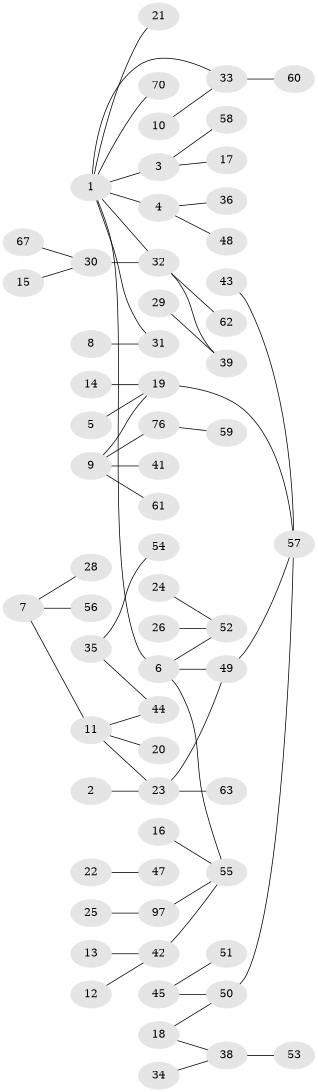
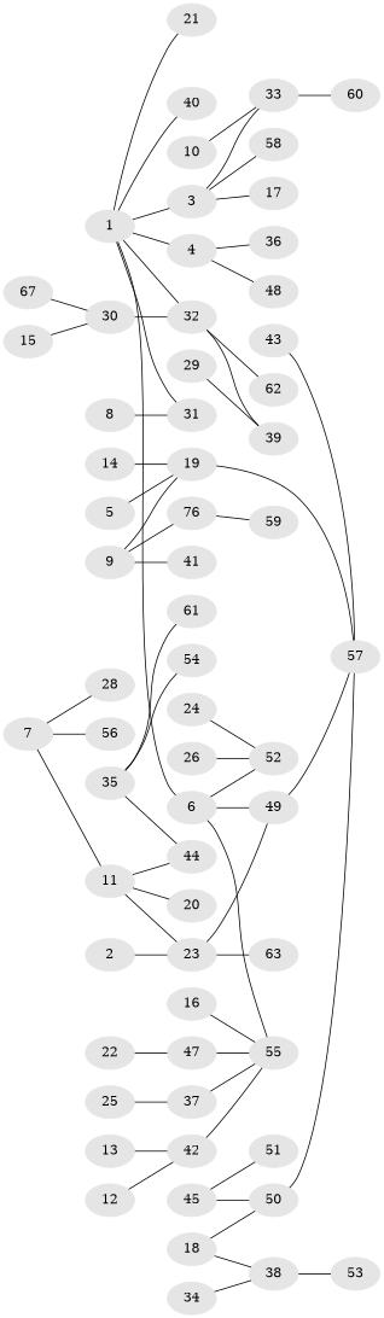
  graph {
    rankdir=LR
    node [color=gray90 style=filled]
    edge [weight=1.0]
    1
    3
    4
    6
    21
    31
    32
    33
-   40 [label=70]
+   40
    17
    58
    36
    48
    49
    52
    55
    39
    62
    60
    2
    23
    63
    5
    19
    57
    7
    11
    28
    56
    20
    44
    8
    9
    41
    n35 [label=76]
    61
    59
    10
    12
    42
    13
    14
    15
    30
    16
    18
    38
    50
    53
    22
    47
    24
    25
-   37 [label=97]
+   37
    26
    n56 [label=67]
    29
    34
    35
    54
    43
    45
    51
    1 -- 3
    1 -- 4
    1 -- 6
    1 -- 21
    1 -- 31
    1 -- 32
-   1 -- 33
+   3 -- 33
    1 -- 40
    3 -- 17
    3 -- 58
    4 -- 36
    4 -- 48
    6 -- 49
    6 -- 52
    6 -- 55
    32 -- 39
    32 -- 62
    33 -- 60
    49 -- 57
    2 -- 23
    23 -- 49
    23 -- 63
    5 -- 19
    19 -- 57
    7 -- 11
    7 -- 28
    7 -- 56
    11 -- 23
    11 -- 20
    11 -- 44
    8 -- 31
    9 -- 19
    9 -- 41
    9 -- n35
-   9 -- 61
+   35 -- 61
    n35 -- 59
    10 -- 33
    12 -- 42
    42 -- 55
    13 -- 42
    14 -- 19
    15 -- 30
    30 -- 32
    16 -- 55
    18 -- 38
    18 -- 50
    38 -- 53
    50 -- 57
    22 -- 47
+   47 -- 55
    24 -- 52
    25 -- 37
    37 -- 55
    26 -- 52
    n56 -- 30
    29 -- 39
    34 -- 38
    35 -- 44
    35 -- 54
    43 -- 57
    45 -- 50
    45 -- 51
  }
